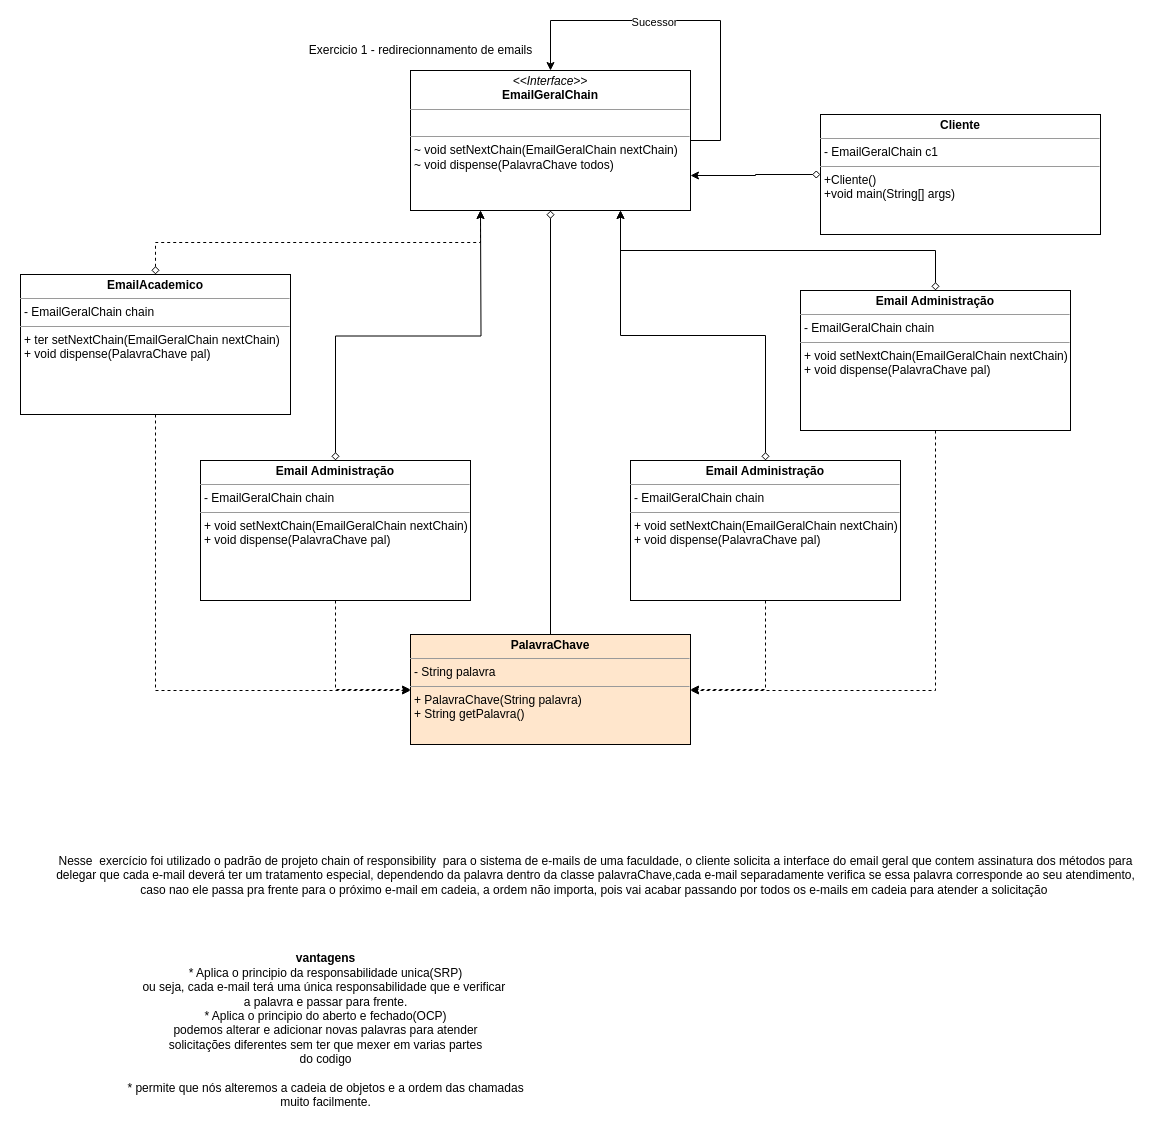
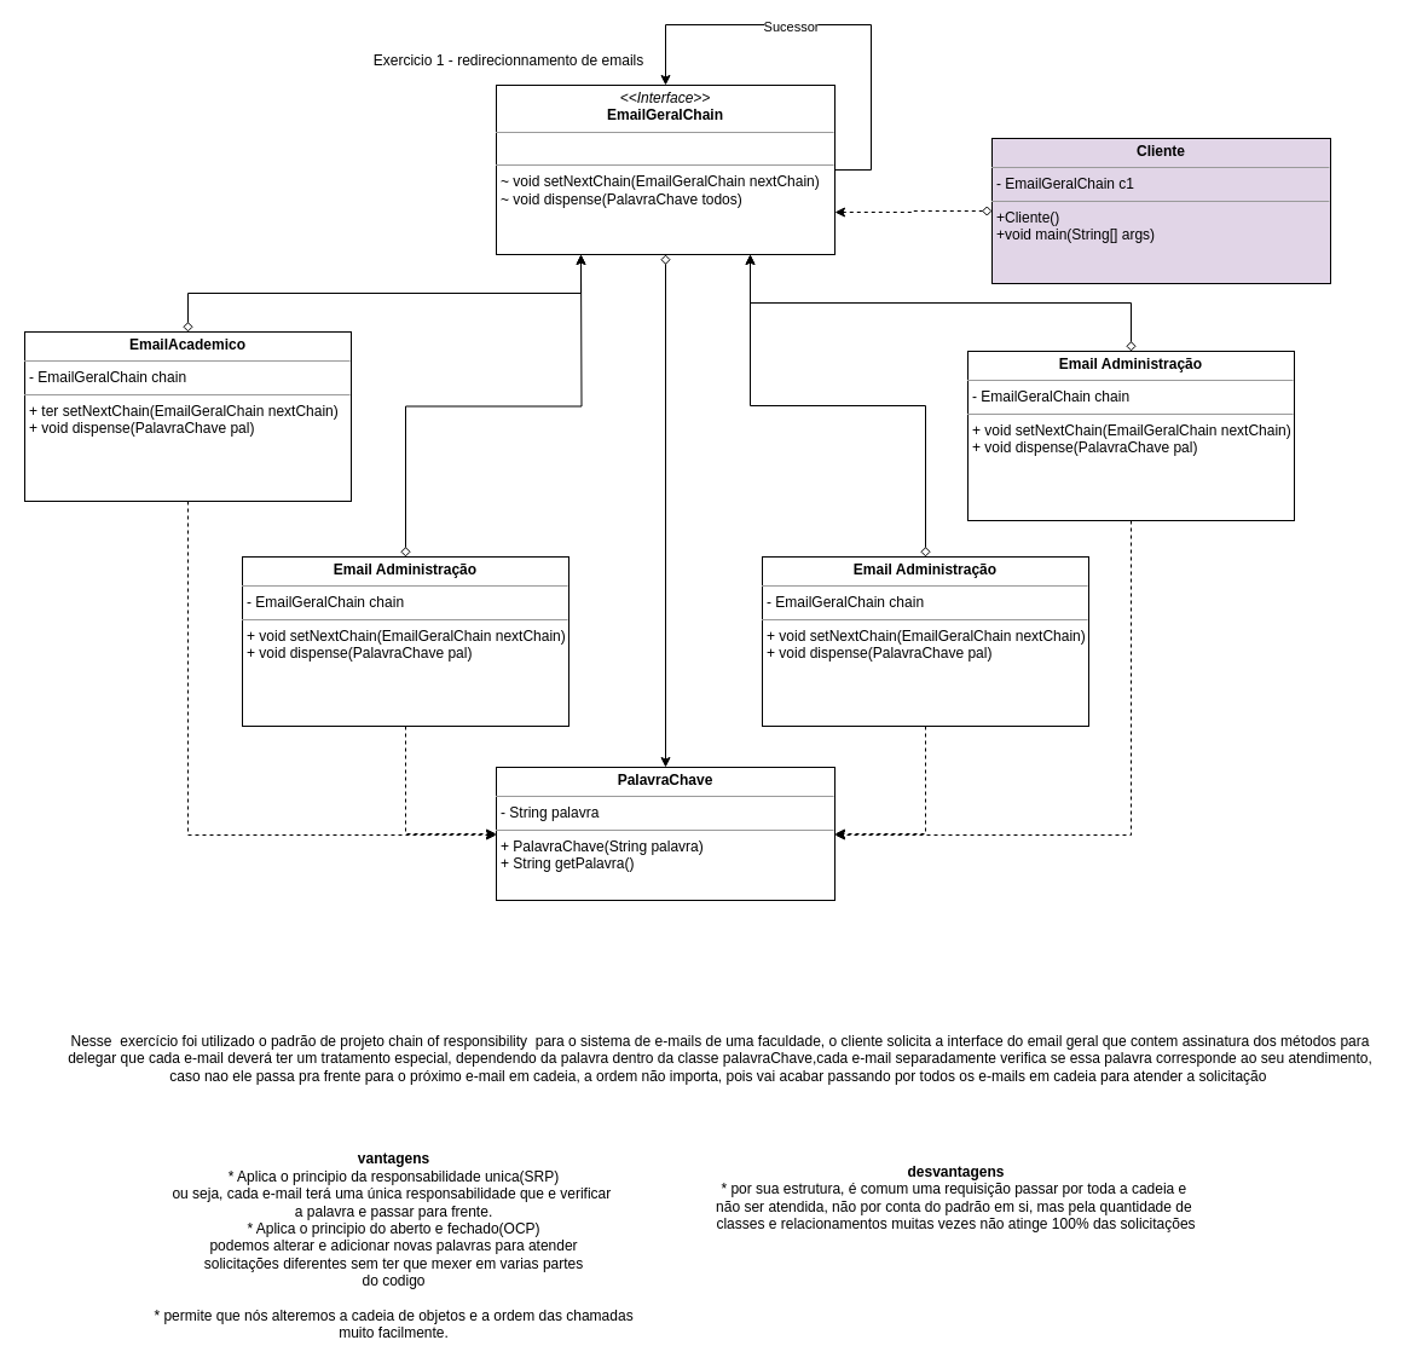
  <mxCell id="0" />
  <mxCell id="1" parent="0" />
- <mxCell id="2" value="" style="edgeStyle=orthogonalEdgeStyle;rounded=0;orthogonalLoop=1;jettySize=auto;html=1;startArrow=diamond;startFill=0;endArrow=none;" parent="1" source="3" target="8" edge="1"><mxGeometry relative="1" as="geometry" /></mxCell>
+ <mxCell id="2" value="" style="edgeStyle=orthogonalEdgeStyle;rounded=0;orthogonalLoop=1;jettySize=auto;html=1;startArrow=diamond;startFill=0;" parent="1" source="3" target="8" edge="1"><mxGeometry relative="1" as="geometry" /></mxCell>
  <mxCell id="3" value="&lt;p style=&quot;margin: 0px ; margin-top: 4px ; text-align: center&quot;&gt;&lt;i&gt;&amp;lt;&amp;lt;Interface&amp;gt;&amp;gt;&lt;/i&gt;&lt;br&gt;&lt;b&gt;EmailGeralChain&lt;/b&gt;&lt;/p&gt;&lt;hr size=&quot;1&quot;&gt;&lt;p style=&quot;margin: 0px ; margin-left: 4px&quot;&gt;&lt;br&gt;&lt;/p&gt;&lt;hr size=&quot;1&quot;&gt;&lt;p style=&quot;margin: 0px ; margin-left: 4px&quot;&gt;~&amp;nbsp;void setNextChain(EmailGeralChain nextChain)&lt;/p&gt;&lt;p style=&quot;margin: 0px ; margin-left: 4px&quot;&gt;~ void dispense(PalavraChave todos)&lt;/p&gt;" style="verticalAlign=top;align=left;overflow=fill;fontSize=12;fontFamily=Helvetica;html=1;" parent="1" vertex="1"><mxGeometry x="410" y="70" width="280" height="140" as="geometry" /></mxCell>
  <mxCell id="4" style="edgeStyle=orthogonalEdgeStyle;rounded=0;orthogonalLoop=1;jettySize=auto;html=1;exitX=1;exitY=0.5;exitDx=0;exitDy=0;entryX=0.5;entryY=0;entryDx=0;entryDy=0;" parent="1" source="3" target="3" edge="1"><mxGeometry relative="1" as="geometry"><Array as="points"><mxPoint x="720" y="140" /><mxPoint x="720" y="20" /><mxPoint x="550" y="20" /></Array></mxGeometry></mxCell>
  <mxCell id="5" value="Sucessor" style="edgeLabel;html=1;align=center;verticalAlign=middle;resizable=0;points=[];" parent="4" vertex="1" connectable="0"><mxGeometry x="0.173" y="1" relative="1" as="geometry"><mxPoint as="offset" /></mxGeometry></mxCell>
- <mxCell id="6" style="edgeStyle=orthogonalEdgeStyle;rounded=0;orthogonalLoop=1;jettySize=auto;html=1;exitX=0;exitY=0.5;exitDx=0;exitDy=0;entryX=1;entryY=0.75;entryDx=0;entryDy=0;startArrow=diamond;startFill=0;" parent="1" source="7" target="3" edge="1"><mxGeometry relative="1" as="geometry" /></mxCell>
- <mxCell id="7" value="&lt;p style=&quot;margin: 0px ; margin-top: 4px ; text-align: center&quot;&gt;&lt;b&gt;Cliente&lt;/b&gt;&lt;/p&gt;&lt;hr size=&quot;1&quot;&gt;&lt;p style=&quot;margin: 0px ; margin-left: 4px&quot;&gt;-&amp;nbsp;EmailGeralChain c1&lt;/p&gt;&lt;hr size=&quot;1&quot;&gt;&lt;p style=&quot;margin: 0px ; margin-left: 4px&quot;&gt;+Cliente()&lt;/p&gt;&lt;p style=&quot;margin: 0px ; margin-left: 4px&quot;&gt;+void main(String[] args)&lt;/p&gt;" style="verticalAlign=top;align=left;overflow=fill;fontSize=12;fontFamily=Helvetica;html=1;" parent="1" vertex="1"><mxGeometry x="820" y="114" width="280" height="120" as="geometry" /></mxCell>
- <mxCell id="8" value="&lt;p style=&quot;margin: 0px ; margin-top: 4px ; text-align: center&quot;&gt;&lt;b&gt;PalavraChave&lt;/b&gt;&lt;/p&gt;&lt;hr size=&quot;1&quot;&gt;&lt;p style=&quot;margin: 0px ; margin-left: 4px&quot;&gt;- String palavra&lt;/p&gt;&lt;hr size=&quot;1&quot;&gt;&lt;p style=&quot;margin: 0px ; margin-left: 4px&quot;&gt;+&amp;nbsp;PalavraChave(String palavra)&lt;/p&gt;&lt;p style=&quot;margin: 0px ; margin-left: 4px&quot;&gt;+&amp;nbsp;String getPalavra()&lt;/p&gt;" style="verticalAlign=top;align=left;overflow=fill;fontSize=12;fontFamily=Helvetica;html=1;fillColor=#ffe6cc;" parent="1" vertex="1"><mxGeometry x="410" y="634" width="280" height="110" as="geometry" /></mxCell>
- <mxCell id="9" style="edgeStyle=orthogonalEdgeStyle;rounded=0;orthogonalLoop=1;jettySize=auto;html=1;exitX=0.5;exitY=0;exitDx=0;exitDy=0;entryX=0.25;entryY=1;entryDx=0;entryDy=0;startArrow=diamond;startFill=0;dashed=1;" parent="1" source="11" target="3" edge="1"><mxGeometry relative="1" as="geometry" /></mxCell>
+ <mxCell id="6" style="edgeStyle=orthogonalEdgeStyle;rounded=0;orthogonalLoop=1;jettySize=auto;html=1;exitX=0;exitY=0.5;exitDx=0;exitDy=0;entryX=1;entryY=0.75;entryDx=0;entryDy=0;startArrow=diamond;startFill=0;dashed=1;" parent="1" source="7" target="3" edge="1"><mxGeometry relative="1" as="geometry" /></mxCell>
+ <mxCell id="7" value="&lt;p style=&quot;margin: 0px ; margin-top: 4px ; text-align: center&quot;&gt;&lt;b&gt;Cliente&lt;/b&gt;&lt;/p&gt;&lt;hr size=&quot;1&quot;&gt;&lt;p style=&quot;margin: 0px ; margin-left: 4px&quot;&gt;-&amp;nbsp;EmailGeralChain c1&lt;/p&gt;&lt;hr size=&quot;1&quot;&gt;&lt;p style=&quot;margin: 0px ; margin-left: 4px&quot;&gt;+Cliente()&lt;/p&gt;&lt;p style=&quot;margin: 0px ; margin-left: 4px&quot;&gt;+void main(String[] args)&lt;/p&gt;" style="verticalAlign=top;align=left;overflow=fill;fontSize=12;fontFamily=Helvetica;html=1;fillColor=#e1d5e7;" parent="1" vertex="1"><mxGeometry x="820" y="114" width="280" height="120" as="geometry" /></mxCell>
+ <mxCell id="8" value="&lt;p style=&quot;margin: 0px ; margin-top: 4px ; text-align: center&quot;&gt;&lt;b&gt;PalavraChave&lt;/b&gt;&lt;/p&gt;&lt;hr size=&quot;1&quot;&gt;&lt;p style=&quot;margin: 0px ; margin-left: 4px&quot;&gt;- String palavra&lt;/p&gt;&lt;hr size=&quot;1&quot;&gt;&lt;p style=&quot;margin: 0px ; margin-left: 4px&quot;&gt;+&amp;nbsp;PalavraChave(String palavra)&lt;/p&gt;&lt;p style=&quot;margin: 0px ; margin-left: 4px&quot;&gt;+&amp;nbsp;String getPalavra()&lt;/p&gt;" style="verticalAlign=top;align=left;overflow=fill;fontSize=12;fontFamily=Helvetica;html=1;" parent="1" vertex="1"><mxGeometry x="410" y="634" width="280" height="110" as="geometry" /></mxCell>
+ <mxCell id="9" style="edgeStyle=orthogonalEdgeStyle;rounded=0;orthogonalLoop=1;jettySize=auto;html=1;exitX=0.5;exitY=0;exitDx=0;exitDy=0;entryX=0.25;entryY=1;entryDx=0;entryDy=0;startArrow=diamond;startFill=0;" parent="1" source="11" target="3" edge="1"><mxGeometry relative="1" as="geometry" /></mxCell>
  <mxCell id="10" style="edgeStyle=orthogonalEdgeStyle;rounded=0;orthogonalLoop=1;jettySize=auto;html=1;exitX=0.5;exitY=1;exitDx=0;exitDy=0;dashed=1;startArrow=none;startFill=0;" parent="1" source="11" edge="1"><mxGeometry relative="1" as="geometry"><mxPoint x="410" y="690" as="targetPoint" /><Array as="points"><mxPoint x="155" y="690" /></Array></mxGeometry></mxCell>
  <mxCell id="11" value="&lt;p style=&quot;margin: 0px ; margin-top: 4px ; text-align: center&quot;&gt;&lt;b&gt;EmailAcademico&lt;/b&gt;&lt;/p&gt;&lt;hr size=&quot;1&quot;&gt;&lt;p style=&quot;margin: 0px ; margin-left: 4px&quot;&gt;- EmailGeralChain chain&lt;/p&gt;&lt;hr size=&quot;1&quot;&gt;&lt;p style=&quot;margin: 0px ; margin-left: 4px&quot;&gt;+ ter setNextChain(EmailGeralChain nextChain)&lt;/p&gt;&lt;p style=&quot;margin: 0px ; margin-left: 4px&quot;&gt;+ void dispense(PalavraChave pal)&lt;/p&gt;" style="verticalAlign=top;align=left;overflow=fill;fontSize=12;fontFamily=Helvetica;html=1;" parent="1" vertex="1"><mxGeometry x="20" y="274" width="270" height="140" as="geometry" /></mxCell>
  <mxCell id="12" style="edgeStyle=orthogonalEdgeStyle;rounded=0;orthogonalLoop=1;jettySize=auto;html=1;exitX=0.5;exitY=0;exitDx=0;exitDy=0;startArrow=diamond;startFill=0;" parent="1" source="14" edge="1"><mxGeometry relative="1" as="geometry"><mxPoint x="480" y="210" as="targetPoint" /></mxGeometry></mxCell>
  <mxCell id="13" style="edgeStyle=orthogonalEdgeStyle;rounded=0;orthogonalLoop=1;jettySize=auto;html=1;exitX=0.5;exitY=1;exitDx=0;exitDy=0;entryX=0;entryY=0.5;entryDx=0;entryDy=0;startArrow=none;startFill=0;dashed=1;" parent="1" source="14" target="8" edge="1"><mxGeometry relative="1" as="geometry" /></mxCell>
  <mxCell id="14" value="&lt;p style=&quot;margin: 0px ; margin-top: 4px ; text-align: center&quot;&gt;&lt;b&gt;Email Administração&lt;/b&gt;&lt;/p&gt;&lt;hr size=&quot;1&quot;&gt;&lt;p style=&quot;margin: 0px ; margin-left: 4px&quot;&gt;- EmailGeralChain chain&lt;/p&gt;&lt;hr size=&quot;1&quot;&gt;&lt;p style=&quot;margin: 0px ; margin-left: 4px&quot;&gt;+ void setNextChain(EmailGeralChain nextChain)&lt;/p&gt;&lt;p style=&quot;margin: 0px ; margin-left: 4px&quot;&gt;+ void dispense(PalavraChave pal)&lt;/p&gt;" style="verticalAlign=top;align=left;overflow=fill;fontSize=12;fontFamily=Helvetica;html=1;" parent="1" vertex="1"><mxGeometry x="200" y="460" width="270" height="140" as="geometry" /></mxCell>
  <mxCell id="15" style="edgeStyle=orthogonalEdgeStyle;rounded=0;orthogonalLoop=1;jettySize=auto;html=1;exitX=0.5;exitY=0;exitDx=0;exitDy=0;startArrow=diamond;startFill=0;entryX=0.75;entryY=1;entryDx=0;entryDy=0;" parent="1" source="17" target="3" edge="1"><mxGeometry relative="1" as="geometry"><mxPoint x="630" y="220" as="targetPoint" /></mxGeometry></mxCell>
  <mxCell id="16" style="edgeStyle=orthogonalEdgeStyle;rounded=0;orthogonalLoop=1;jettySize=auto;html=1;exitX=0.5;exitY=1;exitDx=0;exitDy=0;entryX=1;entryY=0.5;entryDx=0;entryDy=0;dashed=1;startArrow=none;startFill=0;" parent="1" source="17" target="8" edge="1"><mxGeometry relative="1" as="geometry" /></mxCell>
  <mxCell id="17" value="&lt;p style=&quot;margin: 0px ; margin-top: 4px ; text-align: center&quot;&gt;&lt;b&gt;Email Administração&lt;/b&gt;&lt;/p&gt;&lt;hr size=&quot;1&quot;&gt;&lt;p style=&quot;margin: 0px ; margin-left: 4px&quot;&gt;- EmailGeralChain chain&lt;/p&gt;&lt;hr size=&quot;1&quot;&gt;&lt;p style=&quot;margin: 0px ; margin-left: 4px&quot;&gt;+ void setNextChain(EmailGeralChain nextChain)&lt;/p&gt;&lt;p style=&quot;margin: 0px ; margin-left: 4px&quot;&gt;+ void dispense(PalavraChave pal)&lt;/p&gt;" style="verticalAlign=top;align=left;overflow=fill;fontSize=12;fontFamily=Helvetica;html=1;" parent="1" vertex="1"><mxGeometry x="630" y="460" width="270" height="140" as="geometry" /></mxCell>
  <mxCell id="18" style="edgeStyle=orthogonalEdgeStyle;rounded=0;orthogonalLoop=1;jettySize=auto;html=1;exitX=0.5;exitY=0;exitDx=0;exitDy=0;entryX=0.75;entryY=1;entryDx=0;entryDy=0;startArrow=diamond;startFill=0;" parent="1" source="20" target="3" edge="1"><mxGeometry relative="1" as="geometry" /></mxCell>
  <mxCell id="19" style="edgeStyle=orthogonalEdgeStyle;rounded=0;orthogonalLoop=1;jettySize=auto;html=1;exitX=0.5;exitY=1;exitDx=0;exitDy=0;dashed=1;startArrow=none;startFill=0;" parent="1" source="20" edge="1"><mxGeometry relative="1" as="geometry"><mxPoint x="690" y="690" as="targetPoint" /><Array as="points"><mxPoint x="935" y="690" /></Array></mxGeometry></mxCell>
  <mxCell id="20" value="&lt;p style=&quot;margin: 0px ; margin-top: 4px ; text-align: center&quot;&gt;&lt;b&gt;Email Administração&lt;/b&gt;&lt;/p&gt;&lt;hr size=&quot;1&quot;&gt;&lt;p style=&quot;margin: 0px ; margin-left: 4px&quot;&gt;- EmailGeralChain chain&lt;/p&gt;&lt;hr size=&quot;1&quot;&gt;&lt;p style=&quot;margin: 0px ; margin-left: 4px&quot;&gt;+ void setNextChain(EmailGeralChain nextChain)&lt;/p&gt;&lt;p style=&quot;margin: 0px ; margin-left: 4px&quot;&gt;+ void dispense(PalavraChave pal)&lt;/p&gt;" style="verticalAlign=top;align=left;overflow=fill;fontSize=12;fontFamily=Helvetica;html=1;" parent="1" vertex="1"><mxGeometry x="800" y="290" width="270" height="140" as="geometry" /></mxCell>
  <mxCell id="21" value="Nesse&amp;nbsp; exercício foi utilizado o padrão de projeto chain of responsibility&amp;nbsp; para o sistema de e-mails de uma faculdade, o cliente solicita a interface do email geral que contem assinatura dos métodos para &lt;br&gt;delegar que cada e-mail deverá ter um tratamento especial, dependendo da palavra dentro da classe palavraChave,cada e-mail separadamente verifica se essa palavra corresponde ao seu atendimento, &lt;br&gt;caso nao ele passa pra frente para o próximo e-mail em cadeia, a ordem não importa, pois vai acabar passando por todos os e-mails em cadeia para atender a solicitação&amp;nbsp;" style="text;html=1;align=center;verticalAlign=middle;resizable=0;points=[];autosize=1;" parent="1" vertex="1"><mxGeometry x="50" y="850" width="1090" height="50" as="geometry" /></mxCell>
  <mxCell id="22" value="&lt;b&gt;vantagens&lt;/b&gt;&lt;br&gt;* Aplica o principio da responsabilidade unica(SRP)&lt;br&gt;ou seja, cada e-mail terá uma única responsabilidade que e verificar&amp;nbsp;&lt;br&gt;a palavra e passar para frente.&lt;br&gt;* Aplica o principio do aberto e fechado(OCP)&lt;br&gt;podemos alterar e adicionar novas palavras para atender&lt;br&gt;solicitações diferentes sem ter que mexer em varias partes&lt;br&gt;do codigo&lt;br&gt;&lt;br&gt;* permite que nós alteremos a cadeia de objetos e a ordem das chamadas&lt;br&gt;muito facilmente." style="text;html=1;align=center;verticalAlign=middle;resizable=0;points=[];autosize=1;" parent="1" vertex="1"><mxGeometry x="120" y="950" width="410" height="160" as="geometry" /></mxCell>
+ <mxCell id="23" value="&lt;b&gt;desvantagens&lt;/b&gt;&lt;br&gt;* por sua estrutura, é comum uma requisição passar por toda a cadeia e&amp;nbsp;&lt;br&gt;não ser atendida, não por conta do padrão em si, mas pela quantidade de&amp;nbsp;&lt;br&gt;classes e relacionamentos muitas vezes não atinge 100% das solicitações" style="text;html=1;align=center;verticalAlign=middle;resizable=0;points=[];autosize=1;" parent="1" vertex="1"><mxGeometry x="585" y="960" width="410" height="60" as="geometry" /></mxCell>
  <mxCell id="24" value="Exercicio 1 - redirecionnamento de emails" style="text;html=1;align=center;verticalAlign=middle;resizable=0;points=[];autosize=1;" parent="1" vertex="1"><mxGeometry x="300" y="40" width="240" height="20" as="geometry" /></mxCell>
